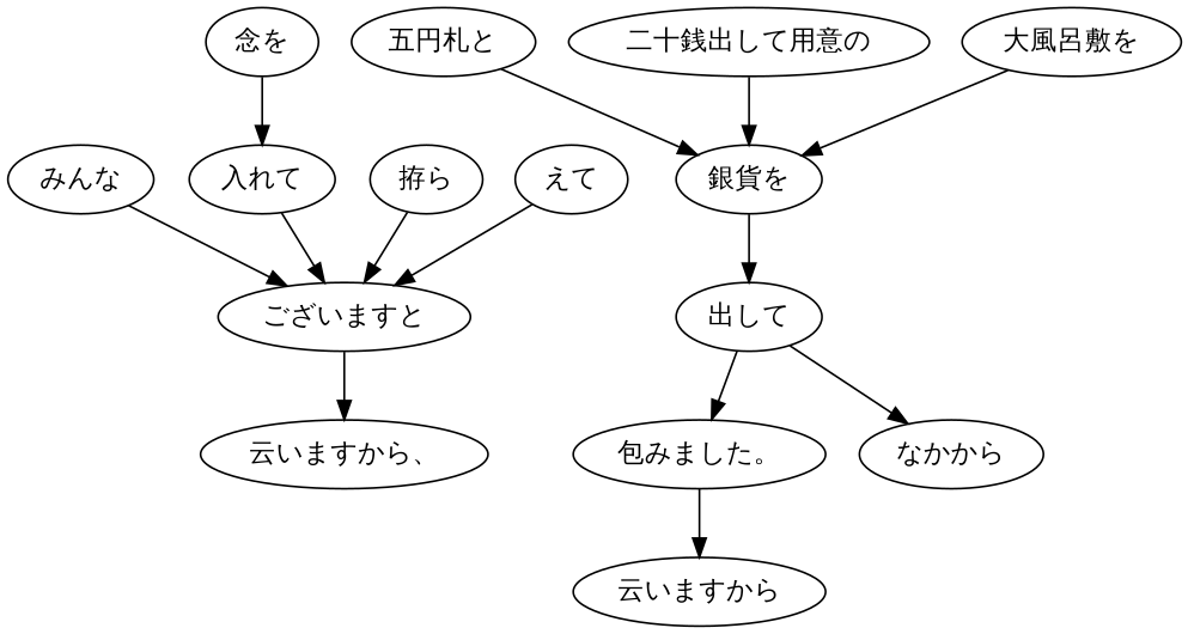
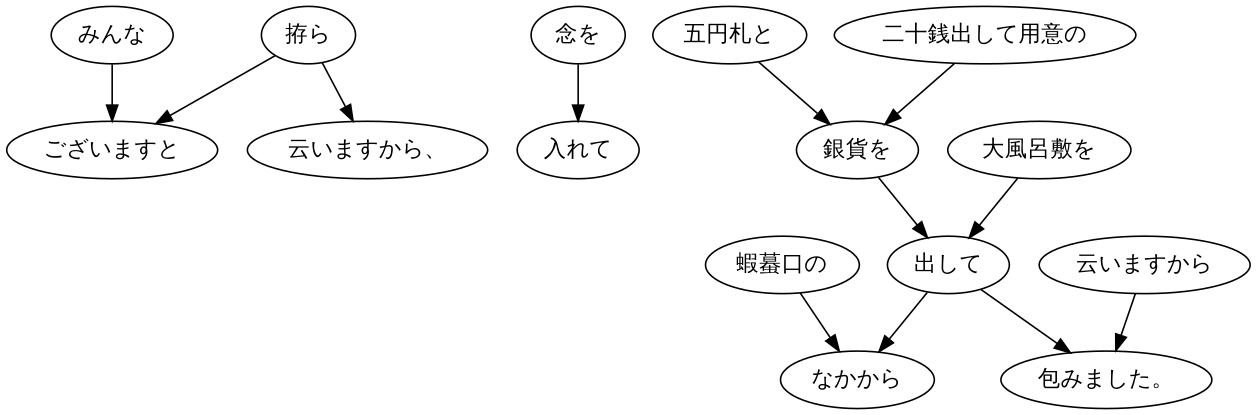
  digraph {
    fontname="Roboto Mono"
    node [fontname="Roboto Mono"]
    edge [fontname="Roboto Mono"]
    n1 [label="みんな"]
    n2 [label="ございますと"]
    n3 [label="云いますから、"]
    n4 [label="入れて"]
    n5 [label="念を"]
    n6 [label="拵ら"]
-   n7 [label="えて"]
    n8 [label="包みました。"]
+   n9 [label="蝦蟇口の"]
    n10 [label="なかから"]
    n11 [label="出して"]
    n12 [label="五円札と"]
    n13 [label="銀貨を"]
    n14 [label="二十銭出して用意の"]
    n15 [label="大風呂敷を"]
    n16 [label="云いますから"]
    n1 -> n2
-   n2 -> n3
-   n4 -> n2
+   n6 -> n3
    n5 -> n4
    n6 -> n2
-   n7 -> n2
+   n9 -> n10
    n11 -> n8
    n11 -> n10
    n12 -> n13
    n13 -> n11
    n14 -> n13
-   n15 -> n13
-   n8 -> n16
+   n15 -> n11
+   n16 -> n8
  }
